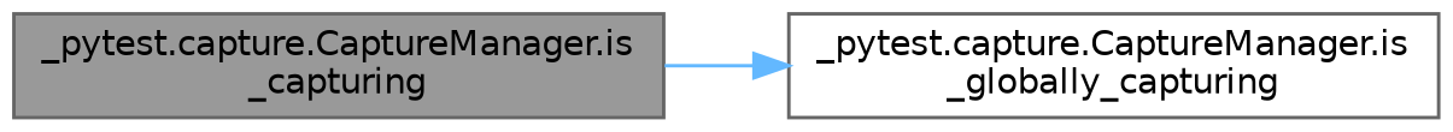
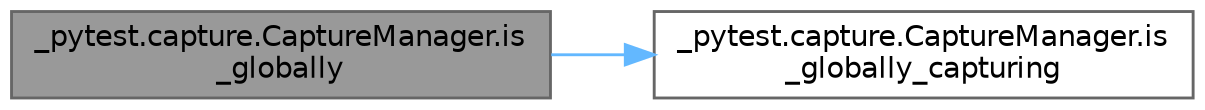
  digraph {
    rankdir=LR
    node [fontname=Helvetica fontsize=10 shape=box style=filled]
-   n1 [color=gray40 fillcolor=grey60 fontcolor=black height=0.2 label="_pytest.capture.CaptureManager.is\l_capturing" width=0.4]
+   n1 [color=gray40 fillcolor=grey60 fontcolor=black height=0.2 label="_pytest.capture.CaptureManager.is\l_globally" width=0.4]
    n2 [color=grey40 fillcolor=white height=0.2 label="_pytest.capture.CaptureManager.is\l_globally_capturing" width=0.4]
    n1 -> n2 [color=steelblue1 fontname=Helvetica fontsize=10 labelfontname=Helvetica labelfontsize=10 style=solid]
  }
